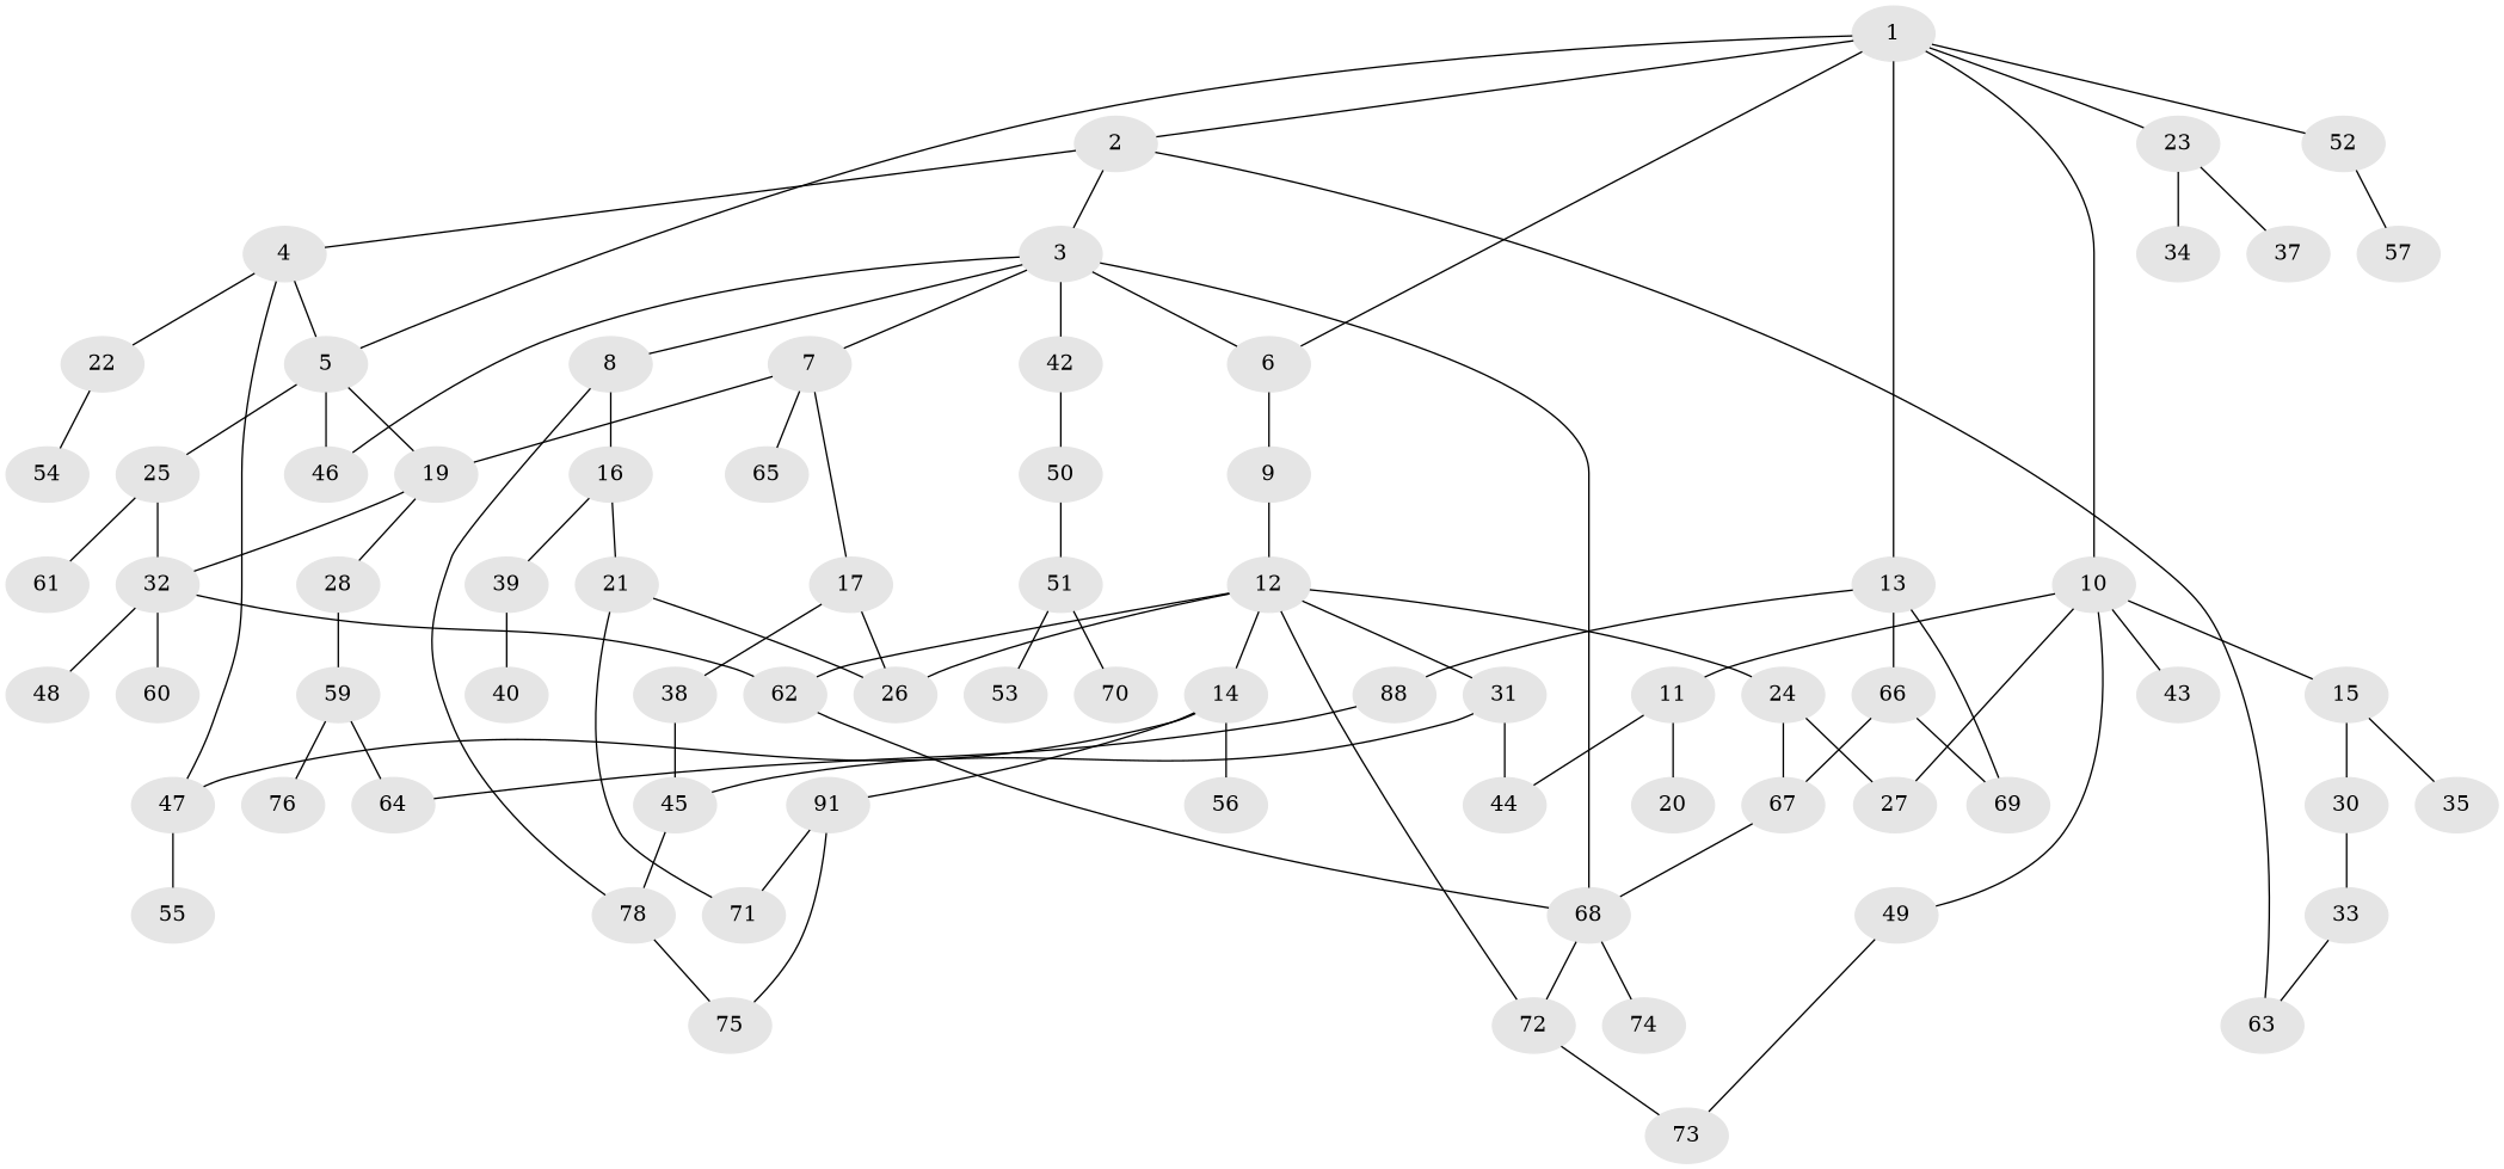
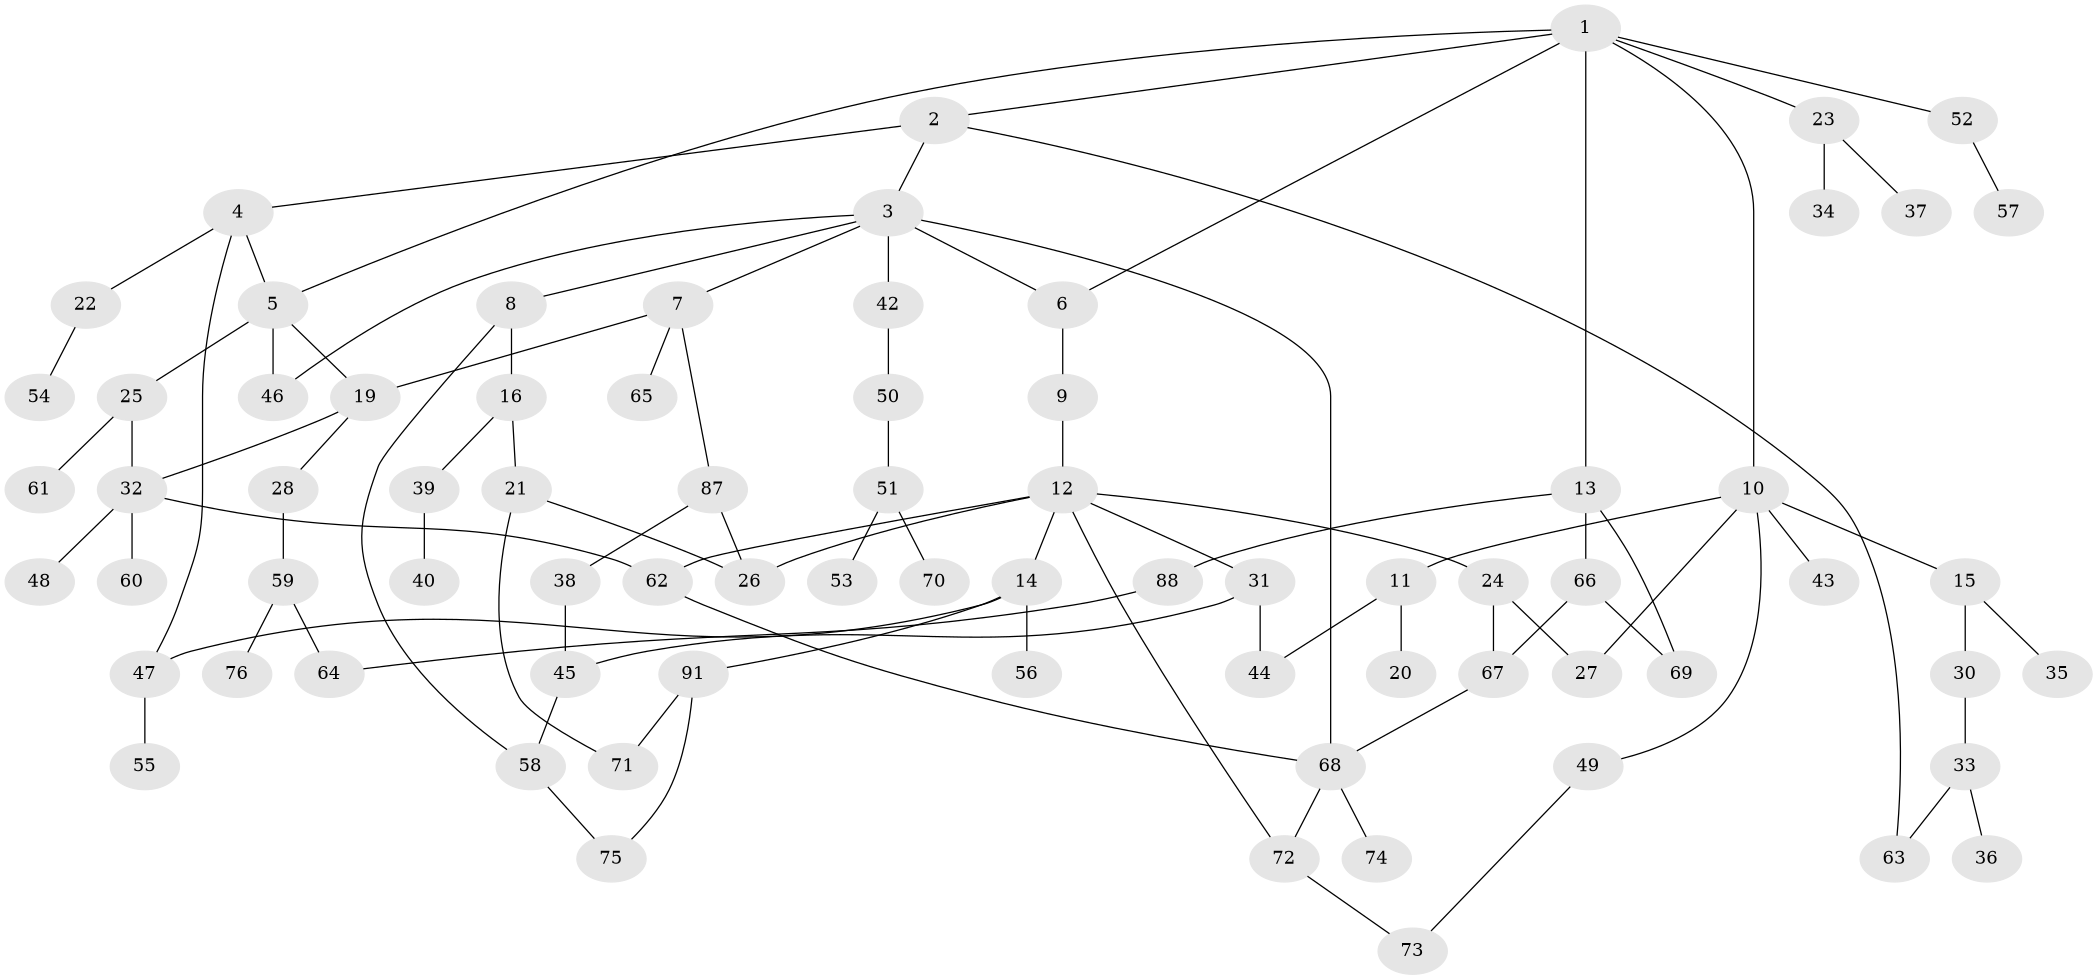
  graph {
    node [color=gray90 style=filled]
    1
    2
    5
    6
    10
    13
    23
    52
    3
    4
    63
    46
    19
    25
    9
    49
    11
    15
    27
    43
    n21 [label=88]
    66
    69
    34
    37
    57
    7
    8
    42
    68
    22
    47
-   17
+   17 [label=87]
    65
    16
-   58 [label=78]
+   58
    50
    73
    72
    74
    54
    55
    28
    32
    61
    12
    26
    38
    21
    39
    75
    14
    24
    31
    62
    20
    44
    30
    35
    n60 [label=91]
    56
    67
    45
    64
    71
    33
    40
    59
    48
    60
    76
+   36
    51
    53
    70
    1 -- 2
    1 -- 5
    1 -- 6
    1 -- 10
    1 -- 13
    1 -- 23
    1 -- 52
    2 -- 3
    2 -- 4
    2 -- 63
    5 -- 46
    5 -- 19
    5 -- 25
    6 -- 9
    10 -- 49
    10 -- 11
    10 -- 15
    10 -- 27
    10 -- 43
    13 -- n21
    13 -- 66
    13 -- 69
    23 -- 34
    23 -- 37
    52 -- 57
    3 -- 6
    3 -- 46
    3 -- 7
    3 -- 8
    3 -- 42
    3 -- 68
    4 -- 5
    4 -- 22
    4 -- 47
    19 -- 28
    19 -- 32
    25 -- 32
    25 -- 61
    9 -- 12
    49 -- 73
    11 -- 20
    11 -- 44
    15 -- 30
    15 -- 35
    n21 -- 64
    66 -- 69
    66 -- 67
    7 -- 19
    7 -- 17
    7 -- 65
    8 -- 16
    8 -- 58
    42 -- 50
    68 -- 72
    68 -- 74
    22 -- 54
    47 -- 55
    17 -- 26
    17 -- 38
    16 -- 21
    16 -- 39
    58 -- 75
    50 -- 51
    72 -- 73
    28 -- 59
    32 -- 62
    32 -- 48
    32 -- 60
    12 -- 72
    12 -- 26
    12 -- 14
    12 -- 24
    12 -- 31
    12 -- 62
    38 -- 45
    21 -- 26
    21 -- 71
    39 -- 40
    14 -- 47
    14 -- n60
    14 -- 56
    24 -- 27
    24 -- 67
    31 -- 44
    31 -- 45
    62 -- 68
    30 -- 33
    n60 -- 75
    n60 -- 71
    67 -- 68
    45 -- 58
    33 -- 63
+   33 -- 36
    59 -- 64
    59 -- 76
    51 -- 53
    51 -- 70
  }
